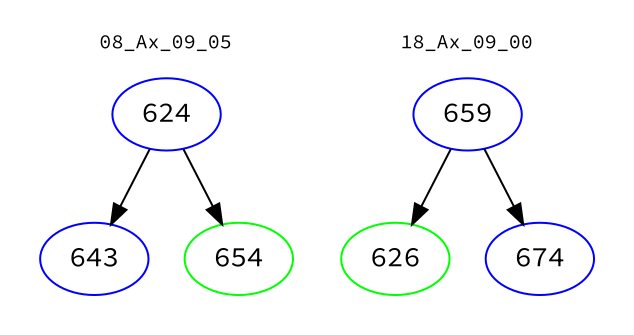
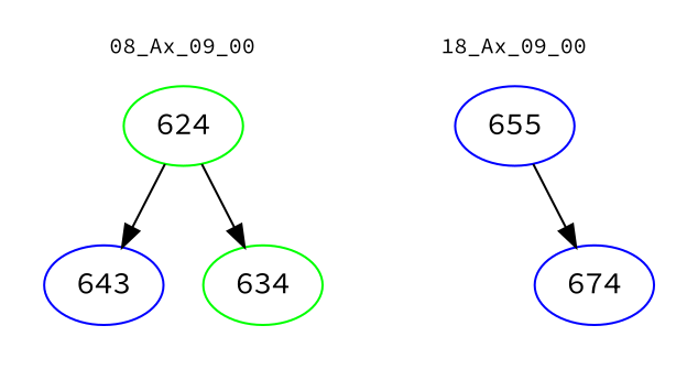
  digraph {
    fontname="Source Code Pro"
    node [color=blue fontname="Source Code Pro"]
    edge [color=black fontname="Source Code Pro"]
-   n1 [label=624]
+   n1 [color=green label=624]
    n2 [label=643]
-   n3 [color=green label=654]
-   n4 [label=659]
-   n5 [color=green label=626]
+   n3 [color=green label=634]
+   n4 [label=655]
    n6 [label=674]
    subgraph cluster_1 {
      color=white
      fontsize=10
-     label="08_Ax_09_05"
+     label="08_Ax_09_00"
      n1
      n2
      n3
    }
    subgraph cluster_2 {
      color=white
      fontsize=10
      label="18_Ax_09_00"
      n4
-     n5
      n6
    }
    n1 -> n2
    n1 -> n3
-   n4 -> n5
    n4 -> n6
  }
